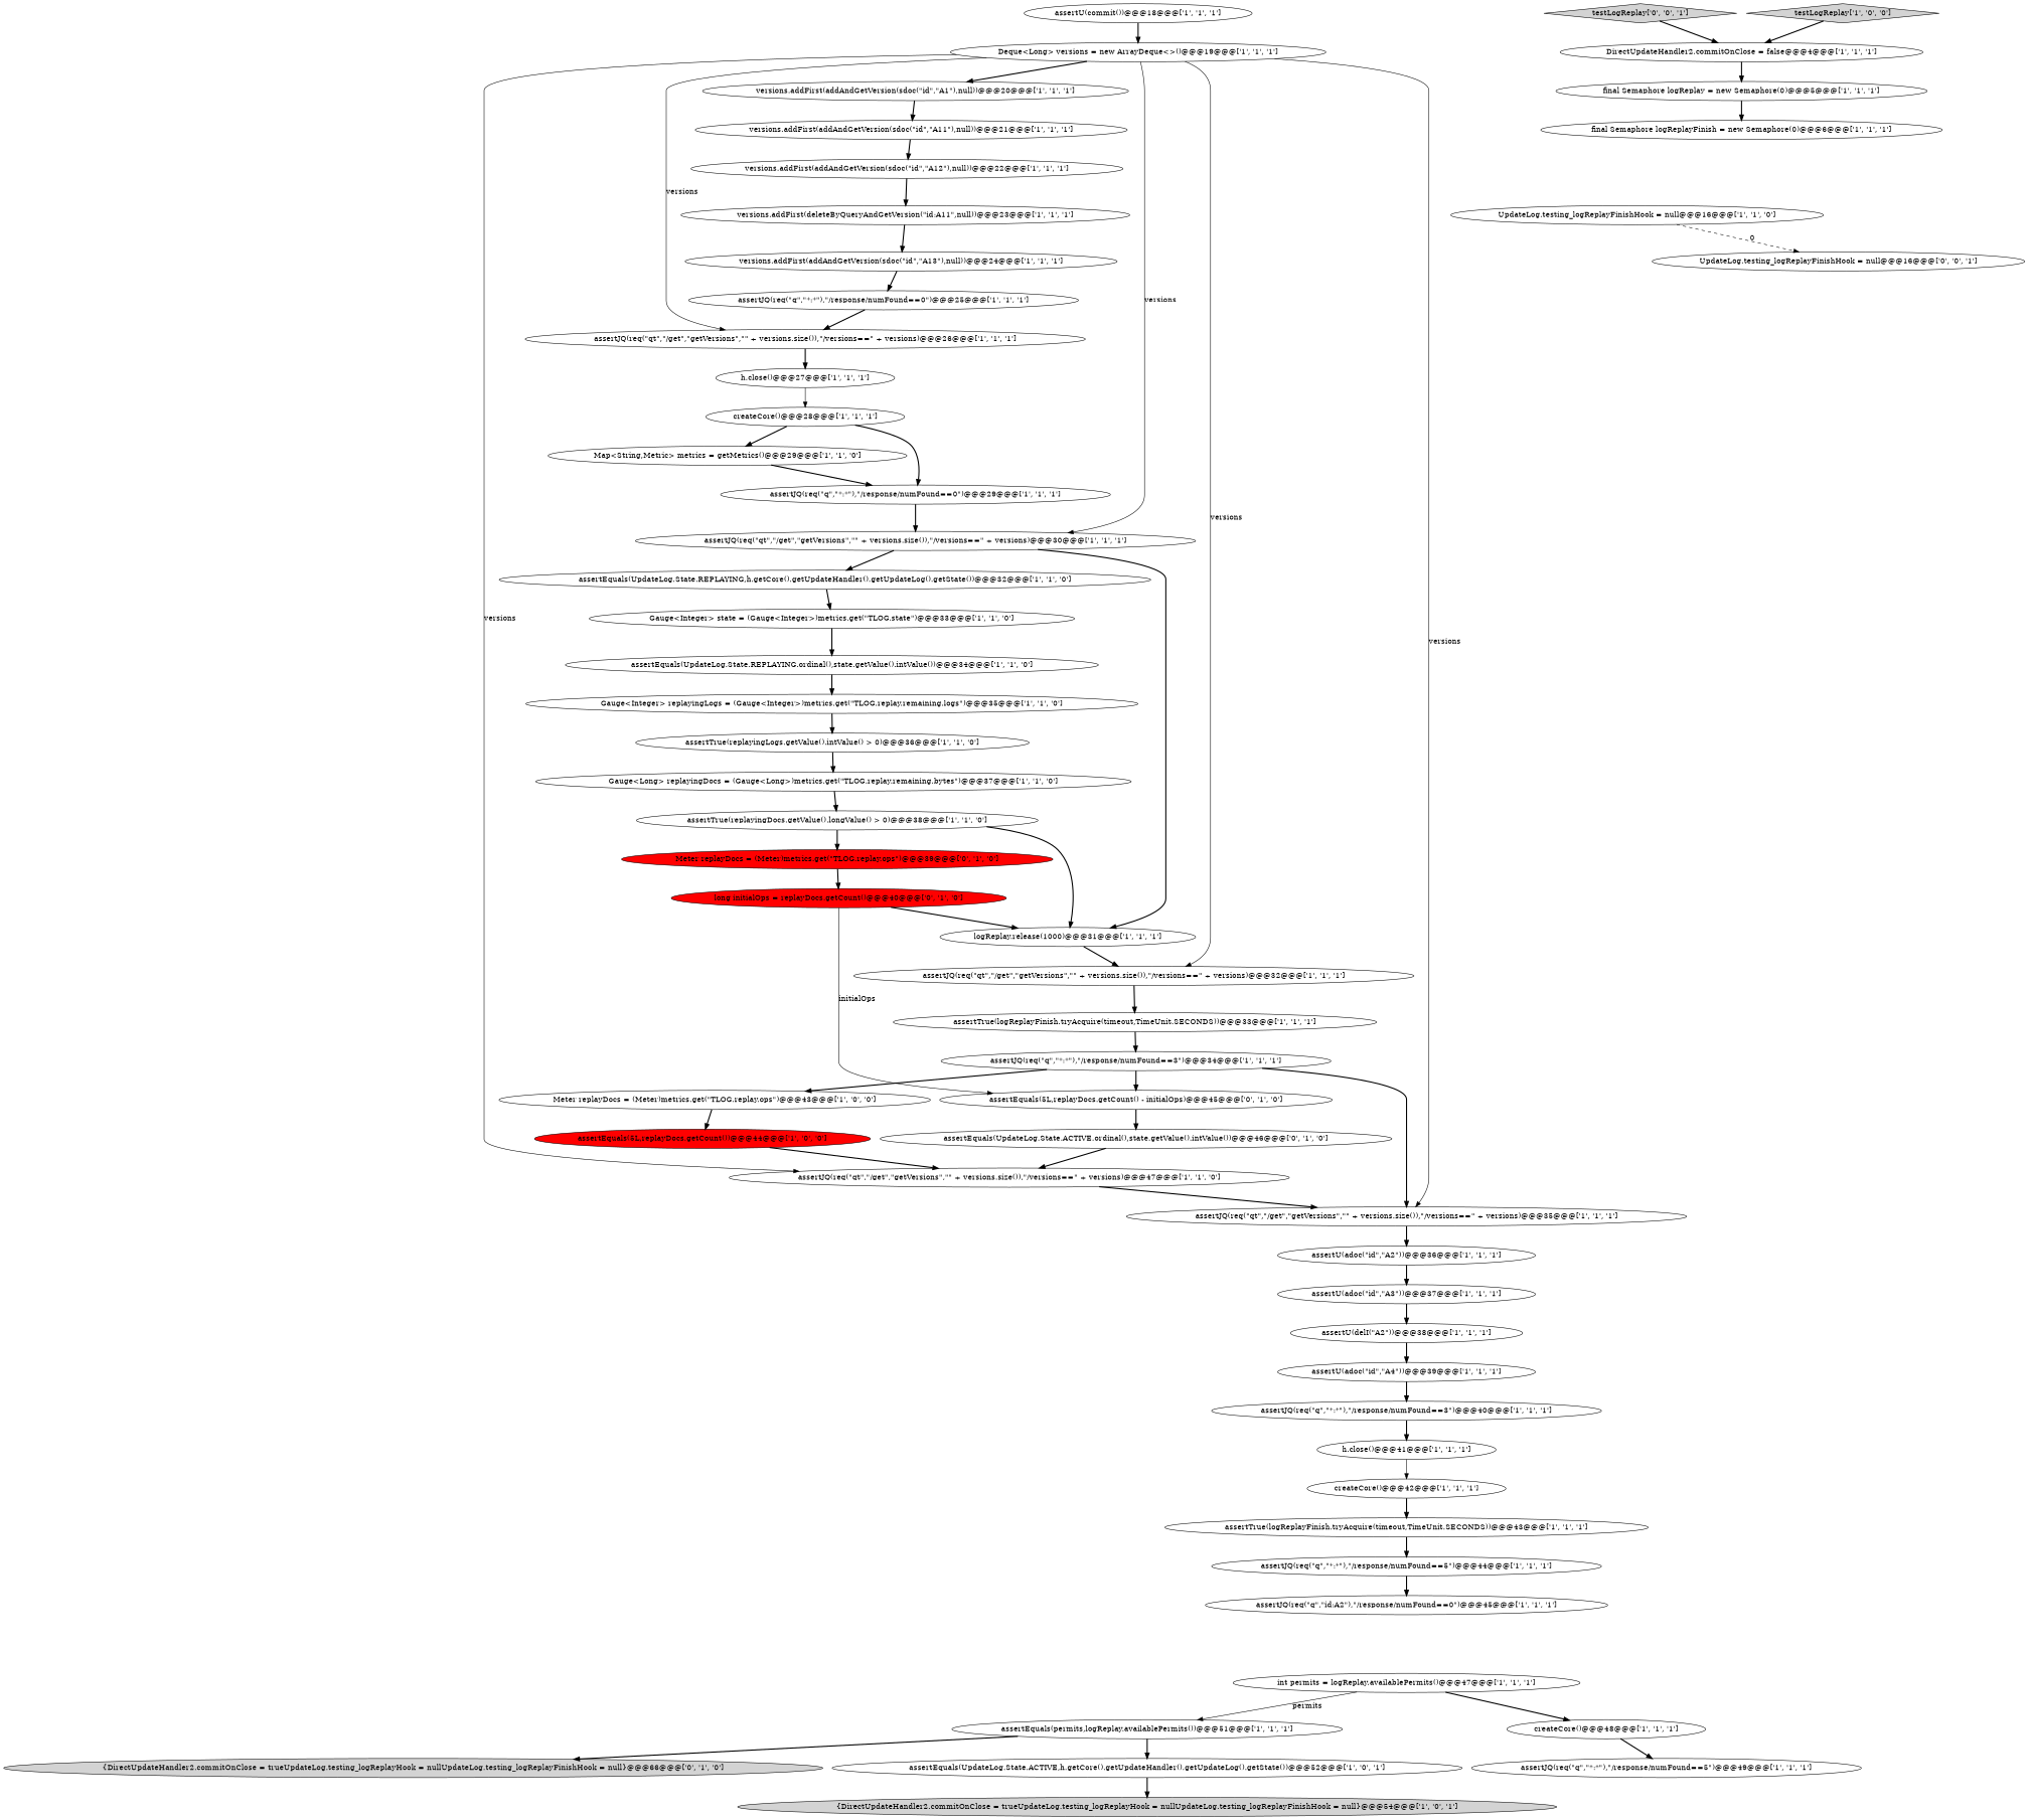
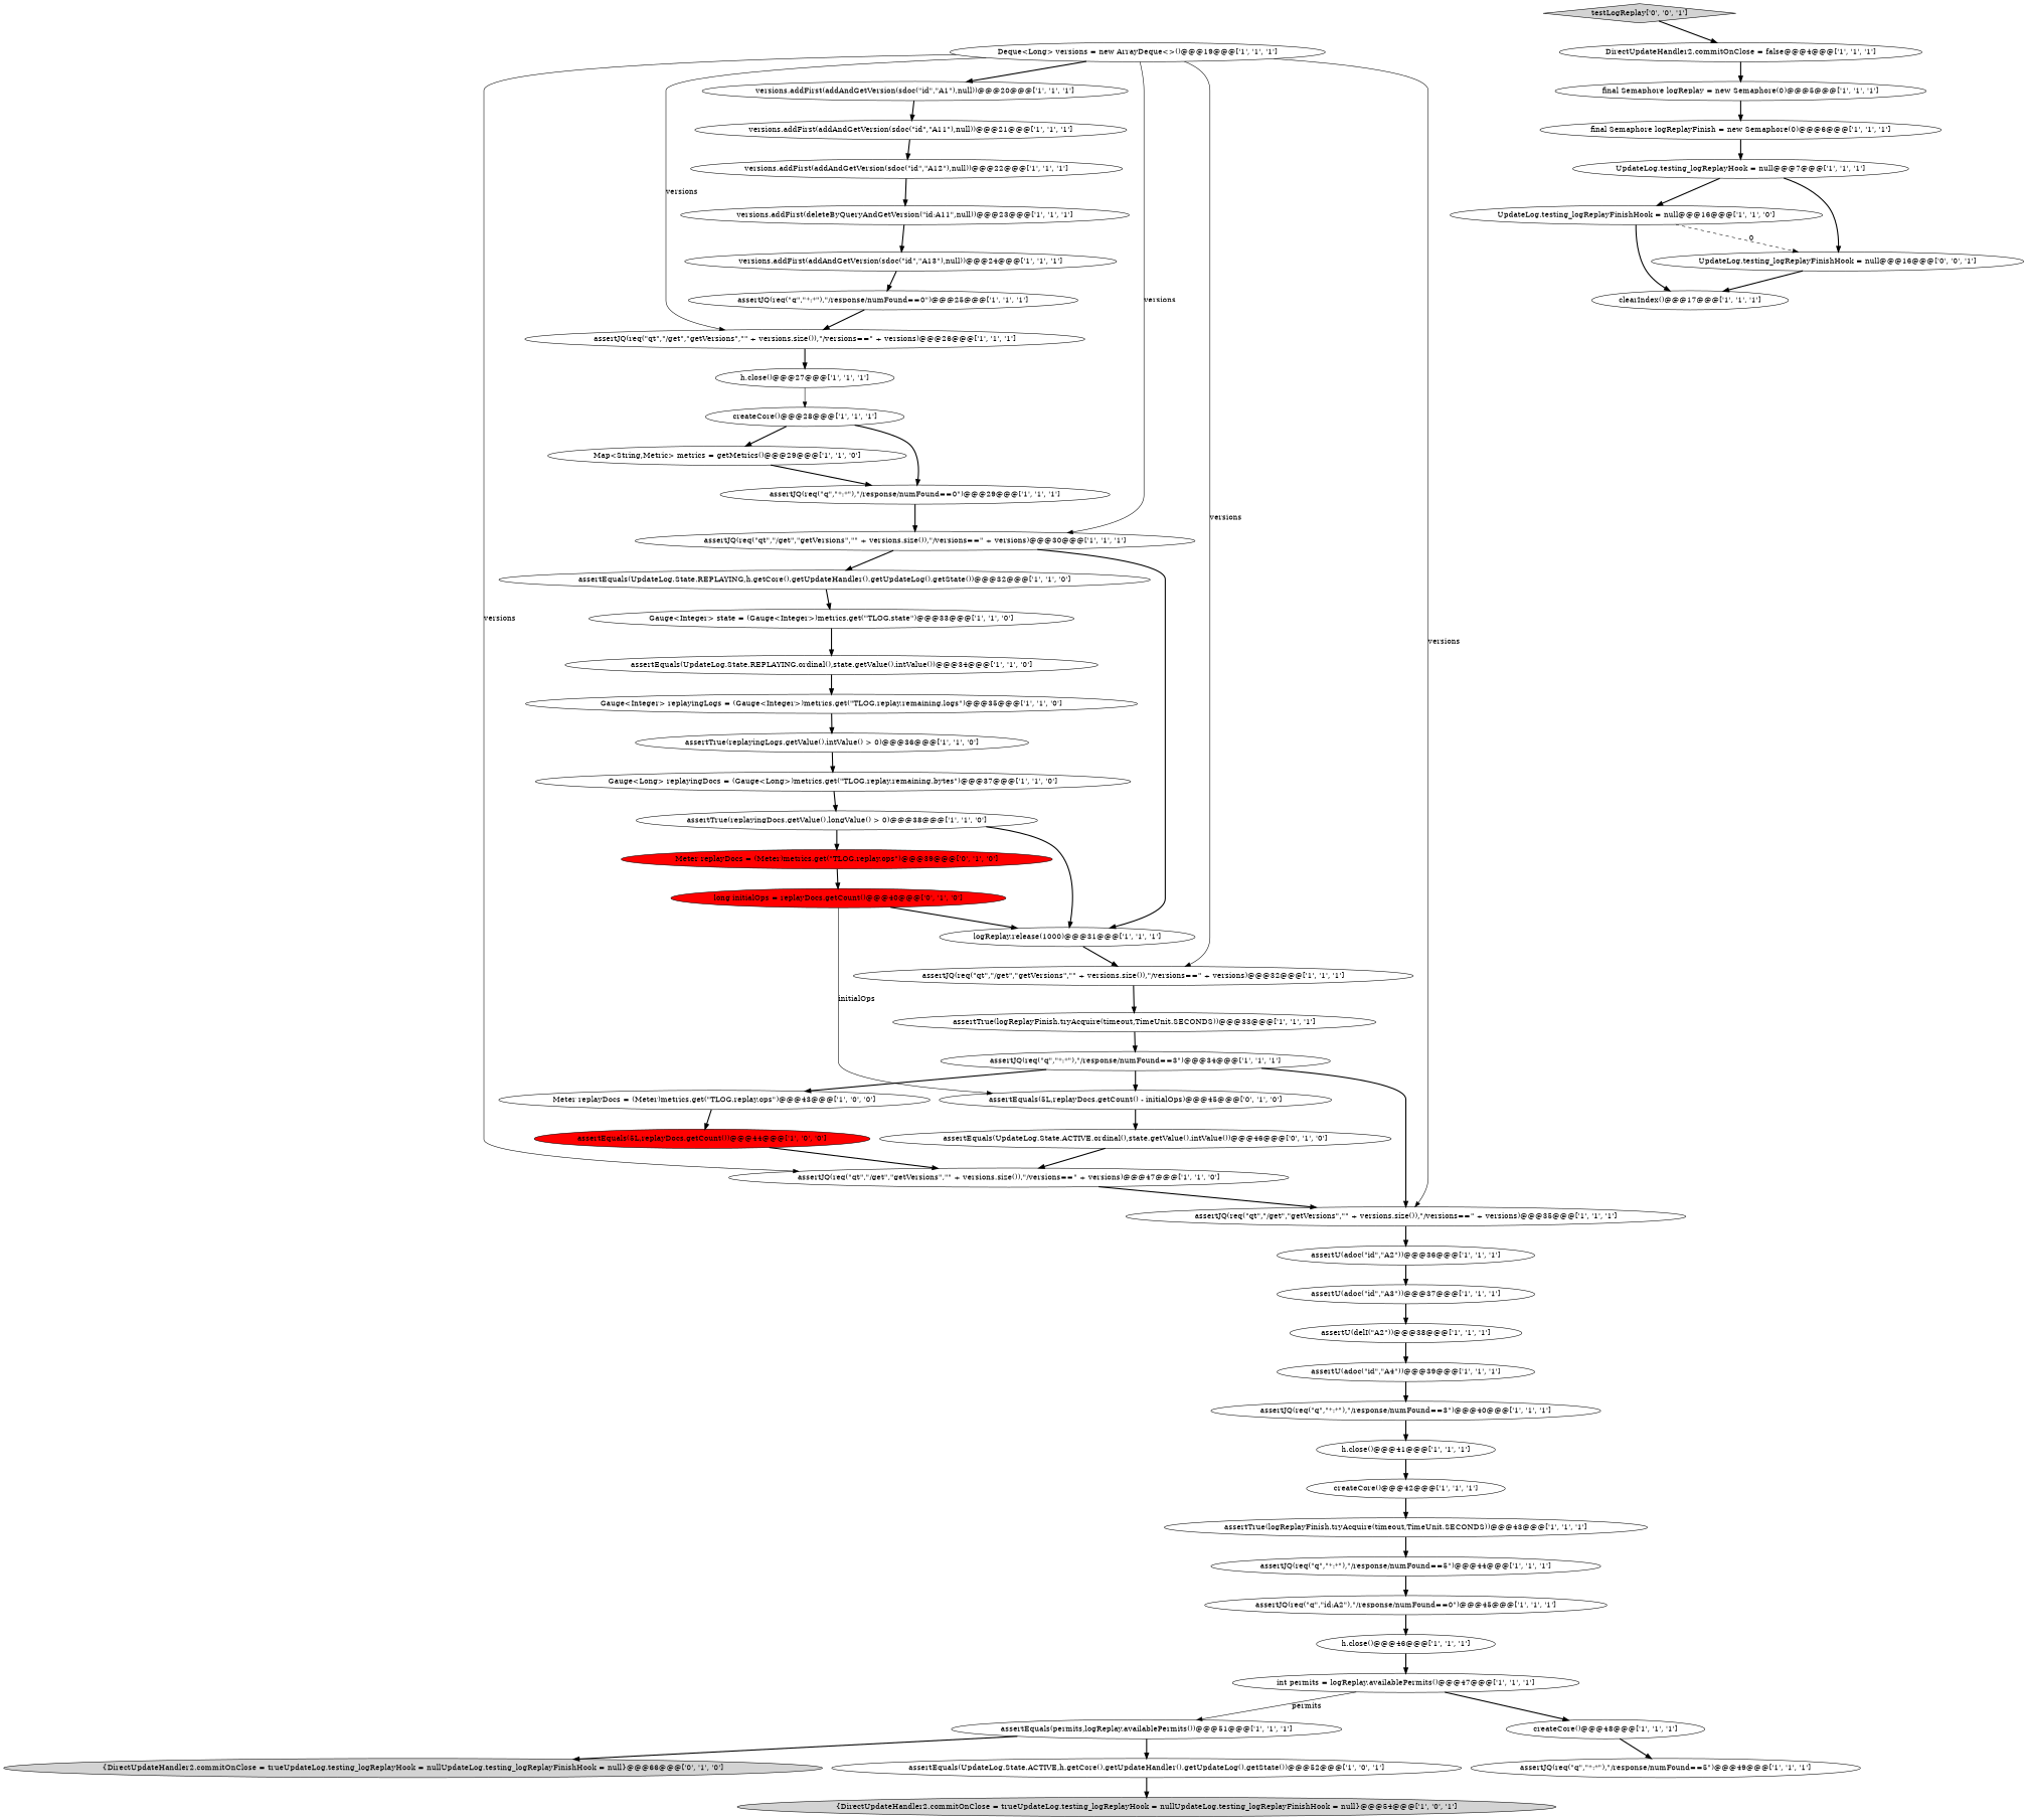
  digraph {
    node [fillcolor=white shape=ellipse style=filled]
    edge [style=bold]
    n1 [label="assertJQ(req(\"q\",\"*:*\"),\"/response/numFound==0\")@@@29@@@['1', '1', '1']"]
    n2 [label="assertJQ(req(\"qt\",\"/get\",\"getVersions\",\"\" + versions.size()),\"/versions==\" + versions)@@@30@@@['1', '1', '1']"]
    n3 [label="logReplay.release(1000)@@@31@@@['1', '1', '1']"]
    n4 [label="assertEquals(UpdateLog.State.REPLAYING,h.getCore().getUpdateHandler().getUpdateLog().getState())@@@32@@@['1', '1', '0']"]
    n5 [label="final Semaphore logReplay = new Semaphore(0)@@@5@@@['1', '1', '1']"]
    n6 [label="final Semaphore logReplayFinish = new Semaphore(0)@@@6@@@['1', '1', '1']"]
+   n7 [label="UpdateLog.testing_logReplayHook = null@@@7@@@['1', '1', '1']"]
    n8 [label="Gauge<Long> replayingDocs = (Gauge<Long>)metrics.get(\"TLOG.replay.remaining.bytes\")@@@37@@@['1', '1', '0']"]
    n9 [label="assertTrue(replayingDocs.getValue().longValue() > 0)@@@38@@@['1', '1', '0']"]
    n10 [fillcolor=red label="Meter replayDocs = (Meter)metrics.get(\"TLOG.replay.ops\")@@@39@@@['0', '1', '0']"]
    n11 [label="createCore()@@@28@@@['1', '1', '1']"]
    n12 [label="Map<String,Metric> metrics = getMetrics()@@@29@@@['1', '1', '0']"]
    n13 [label="versions.addFirst(addAndGetVersion(sdoc(\"id\",\"A13\"),null))@@@24@@@['1', '1', '1']"]
    n14 [label="assertJQ(req(\"q\",\"*:*\"),\"/response/numFound==0\")@@@25@@@['1', '1', '1']"]
    n15 [label="assertJQ(req(\"qt\",\"/get\",\"getVersions\",\"\" + versions.size()),\"/versions==\" + versions)@@@26@@@['1', '1', '1']"]
    n16 [fillcolor=red label="assertEquals(5L,replayDocs.getCount())@@@44@@@['1', '0', '0']"]
    n17 [label="assertJQ(req(\"qt\",\"/get\",\"getVersions\",\"\" + versions.size()),\"/versions==\" + versions)@@@47@@@['1', '1', '0']"]
    n18 [label="assertJQ(req(\"qt\",\"/get\",\"getVersions\",\"\" + versions.size()),\"/versions==\" + versions)@@@35@@@['1', '1', '1']"]
    n19 [label="assertU(adoc(\"id\",\"A2\"))@@@36@@@['1', '1', '1']"]
    n20 [label="assertU(adoc(\"id\",\"A3\"))@@@37@@@['1', '1', '1']"]
    n21 [label="assertU(delI(\"A2\"))@@@38@@@['1', '1', '1']"]
    n22 [label="assertJQ(req(\"q\",\"*:*\"),\"/response/numFound==5\")@@@49@@@['1', '1', '1']"]
    n23 [label="assertJQ(req(\"qt\",\"/get\",\"getVersions\",\"\" + versions.size()),\"/versions==\" + versions)@@@32@@@['1', '1', '1']"]
    n24 [label="Gauge<Integer> state = (Gauge<Integer>)metrics.get(\"TLOG.state\")@@@33@@@['1', '1', '0']"]
    n25 [label="assertTrue(logReplayFinish.tryAcquire(timeout,TimeUnit.SECONDS))@@@33@@@['1', '1', '1']"]
    n26 [label="UpdateLog.testing_logReplayFinishHook = null@@@16@@@['1', '1', '0']"]
    n27 [label="UpdateLog.testing_logReplayFinishHook = null@@@16@@@['0', '0', '1']"]
+   n28 [label="clearIndex()@@@17@@@['1', '1', '1']"]
    n29 [fillcolor=red label="long initialOps = replayDocs.getCount()@@@40@@@['0', '1', '0']"]
    n30 [label="assertEquals(5L,replayDocs.getCount() - initialOps)@@@45@@@['0', '1', '0']"]
    n31 [label="assertEquals(UpdateLog.State.ACTIVE.ordinal(),state.getValue().intValue())@@@46@@@['0', '1', '0']"]
    n32 [label="Gauge<Integer> replayingLogs = (Gauge<Integer>)metrics.get(\"TLOG.replay.remaining.logs\")@@@35@@@['1', '1', '0']"]
    n33 [label="assertTrue(replayingLogs.getValue().intValue() > 0)@@@36@@@['1', '1', '0']"]
    n34 [label="assertJQ(req(\"q\",\"id:A2\"),\"/response/numFound==0\")@@@45@@@['1', '1', '1']"]
+   n35 [label="h.close()@@@46@@@['1', '1', '1']"]
    n36 [label="int permits = logReplay.availablePermits()@@@47@@@['1', '1', '1']"]
    n37 [label="Deque<Long> versions = new ArrayDeque<>()@@@19@@@['1', '1', '1']"]
    n38 [label="versions.addFirst(addAndGetVersion(sdoc(\"id\",\"A1\"),null))@@@20@@@['1', '1', '1']"]
    n39 [label="h.close()@@@27@@@['1', '1', '1']"]
    n40 [label="versions.addFirst(addAndGetVersion(sdoc(\"id\",\"A11\"),null))@@@21@@@['1', '1', '1']"]
    n41 [label="assertU(adoc(\"id\",\"A4\"))@@@39@@@['1', '1', '1']"]
    n42 [label="assertJQ(req(\"q\",\"*:*\"),\"/response/numFound==3\")@@@40@@@['1', '1', '1']"]
    n43 [label="h.close()@@@41@@@['1', '1', '1']"]
    n44 [label="assertEquals(UpdateLog.State.REPLAYING.ordinal(),state.getValue().intValue())@@@34@@@['1', '1', '0']"]
    n45 [label="createCore()@@@42@@@['1', '1', '1']"]
    n46 [label="assertTrue(logReplayFinish.tryAcquire(timeout,TimeUnit.SECONDS))@@@43@@@['1', '1', '1']"]
-   n47 [label="assertU(commit())@@@18@@@['1', '1', '1']"]
    n48 [label="assertJQ(req(\"q\",\"*:*\"),\"/response/numFound==5\")@@@44@@@['1', '1', '1']"]
    n49 [label="versions.addFirst(addAndGetVersion(sdoc(\"id\",\"A12\"),null))@@@22@@@['1', '1', '1']"]
    n50 [label="versions.addFirst(deleteByQueryAndGetVersion(\"id:A11\",null))@@@23@@@['1', '1', '1']"]
    n51 [label="assertEquals(permits,logReplay.availablePermits())@@@51@@@['1', '1', '1']"]
    n52 [label="assertEquals(UpdateLog.State.ACTIVE,h.getCore().getUpdateHandler().getUpdateLog().getState())@@@52@@@['1', '0', '1']"]
    n53 [fillcolor=lightgray label="{DirectUpdateHandler2.commitOnClose = trueUpdateLog.testing_logReplayHook = nullUpdateLog.testing_logReplayFinishHook = null}@@@66@@@['0', '1', '0']"]
    n54 [label="assertJQ(req(\"q\",\"*:*\"),\"/response/numFound==3\")@@@34@@@['1', '1', '1']"]
    n55 [label="Meter replayDocs = (Meter)metrics.get(\"TLOG.replay.ops\")@@@43@@@['1', '0', '0']"]
    n56 [label="createCore()@@@48@@@['1', '1', '1']"]
    n57 [label="DirectUpdateHandler2.commitOnClose = false@@@4@@@['1', '1', '1']"]
    n58 [fillcolor=lightgray label="{DirectUpdateHandler2.commitOnClose = trueUpdateLog.testing_logReplayHook = nullUpdateLog.testing_logReplayFinishHook = null}@@@54@@@['1', '0', '1']"]
    n59 [fillcolor=lightgray label="testLogReplay['0', '0', '1']" shape=diamond]
-   n60 [fillcolor=lightgray label="testLogReplay['1', '0', '0']" shape=diamond]
    n1 -> n2
    n2 -> n3
    n2 -> n4
    n3 -> n23
    n4 -> n24
    n5 -> n6
+   n6 -> n7
+   n7 -> n26
+   n7 -> n27
    n8 -> n9
    n9 -> n3
    n9 -> n10
    n10 -> n29
    n11 -> n1
    n11 -> n12
    n12 -> n1
    n13 -> n14
    n14 -> n15
    n15 -> n39
    n16 -> n17
    n17 -> n18
    n18 -> n19
    n19 -> n20
    n20 -> n21
    n21 -> n41
    n23 -> n25
    n24 -> n44
    n25 -> n54
    n26 -> n27 [label=0 style=dashed]
+   n26 -> n28
+   n27 -> n28
    n29 -> n3
    n29 -> n30 [label=initialOps style=solid]
    n30 -> n31
    n31 -> n17
    n32 -> n33
    n33 -> n8
+   n34 -> n35
+   n35 -> n36
    n36 -> n51 [label=permits style=solid]
    n36 -> n56
    n37 -> n2 [label=versions style=solid]
    n37 -> n15 [label=versions style=solid]
    n37 -> n17 [label=versions style=solid]
    n37 -> n18 [label=versions style=solid]
    n37 -> n23 [label=versions style=solid]
    n37 -> n38
    n38 -> n40
    n39 -> n11 [style=solid]
    n40 -> n49
    n41 -> n42
    n42 -> n43
-   n43 -> n45 [style=solid]
+   n43 -> n45
    n44 -> n32
    n45 -> n46
    n46 -> n48
-   n47 -> n37
    n48 -> n34
    n49 -> n50
    n50 -> n13
    n51 -> n52
    n51 -> n53
    n52 -> n58
    n54 -> n18
    n54 -> n30
    n54 -> n55
    n55 -> n16
    n56 -> n22
    n57 -> n5
    n59 -> n57
-   n60 -> n57
  }
